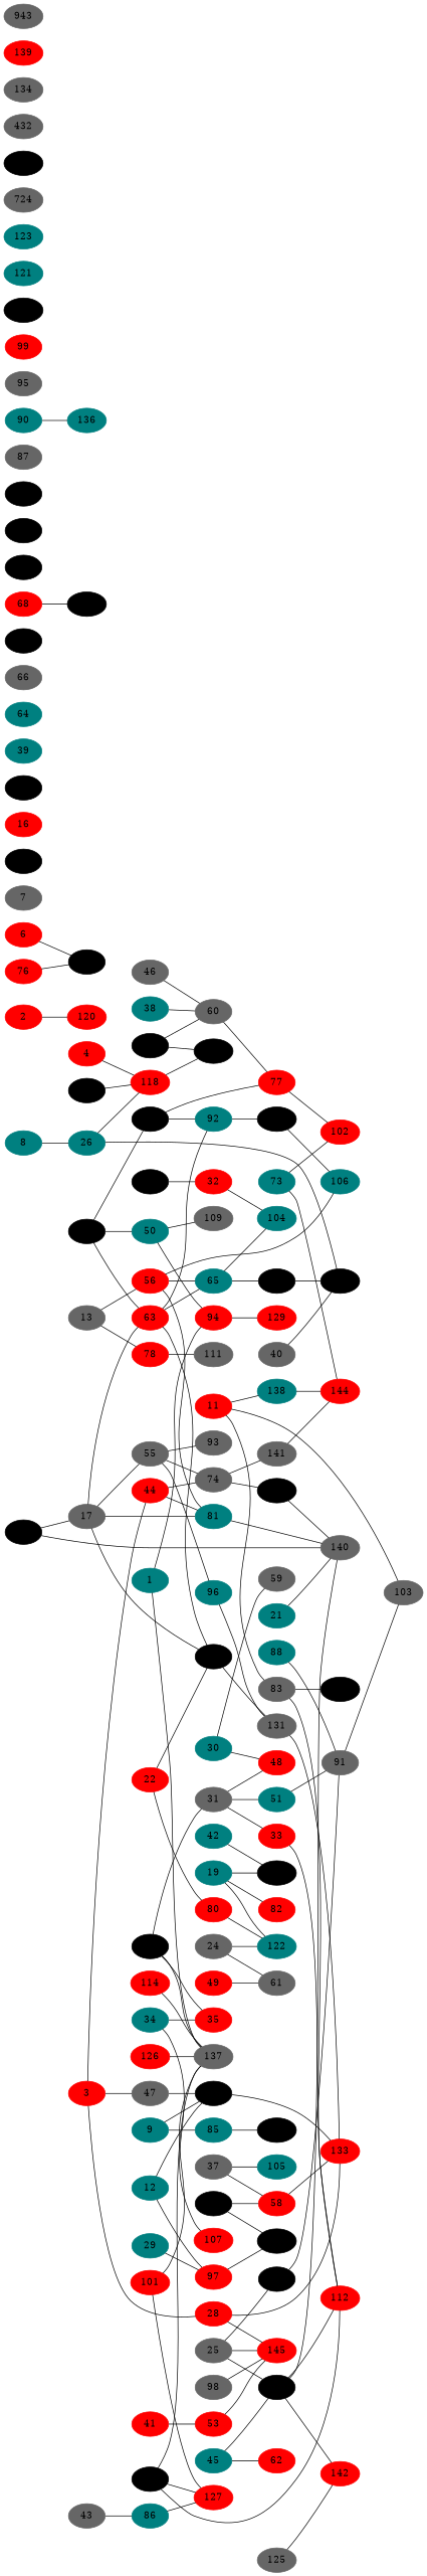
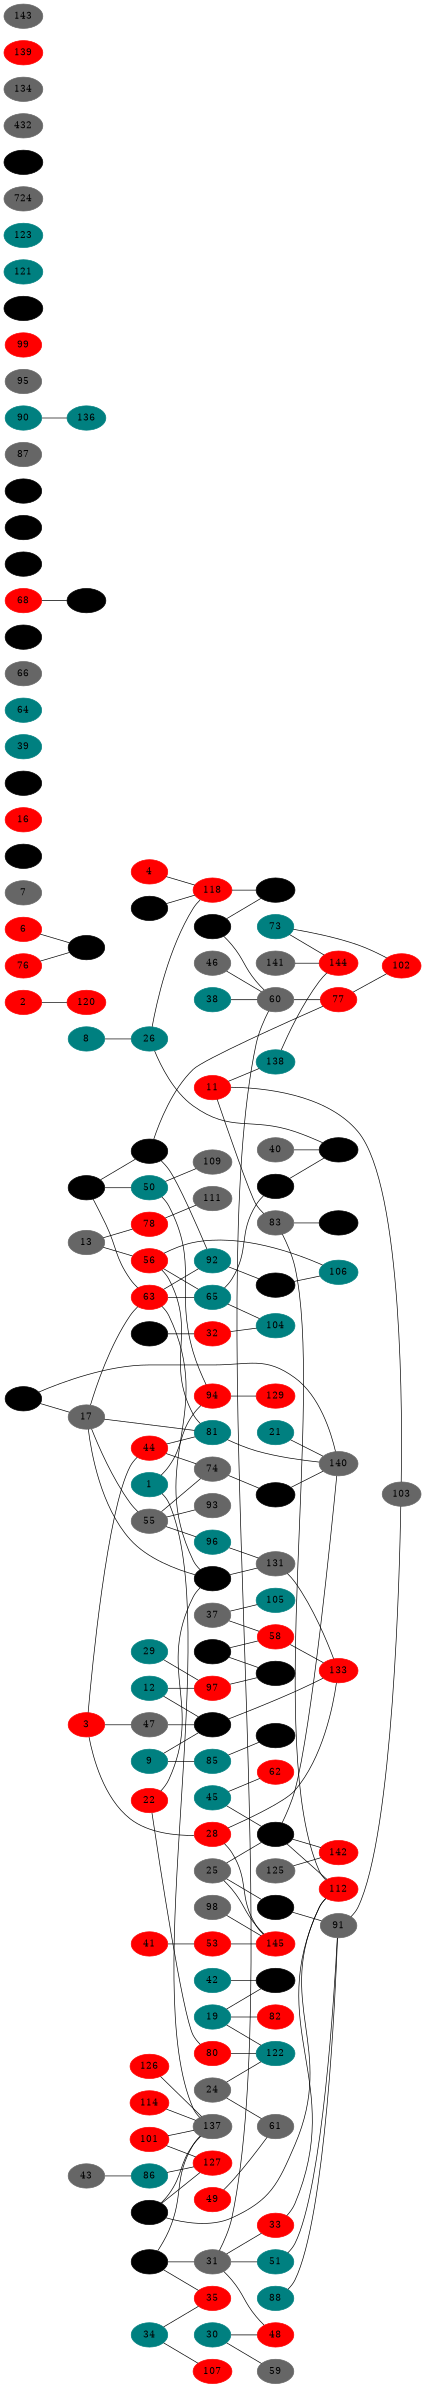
  graph {
    rankdir=LR
    node [color=red style=filled]
    1 [color=teal]
    94
    137 [color=gray40]
    129
    2
    120
    3
    28
    44
    47 [color=gray40]
    145
    133
    81 [color=teal]
    74 [color=gray40]
    75 [color=black]
    4
    118
    128 [color=black]
    5 [color=black]
    50 [color=teal]
    52 [color=black]
    63
    109 [color=gray40]
    77
    92 [color=teal]
    72 [color=black]
    65 [color=teal]
    89 [color=black]
    6
    7 [color=gray40]
    8 [color=teal]
    26 [color=teal]
    113 [color=black]
    9 [color=teal]
    85 [color=teal]
    119 [color=black]
    10 [color=black]
    60 [color=gray40]
    83 [color=gray40]
    11
    103 [color=gray40]
    138 [color=teal]
    112
    108 [color=black]
    144
    12 [color=teal]
    97
    135 [color=black]
    13 [color=gray40]
    56
    78
    106 [color=teal]
    111 [color=gray40]
    93 [color=gray40]
    14 [color=black]
    17 [color=gray40]
    140 [color=gray40]
    55 [color=gray40]
    15 [color=black]
    16
    96 [color=teal]
    131 [color=gray40]
    18 [color=black]
    19 [color=teal]
    82
    110 [color=black]
    122 [color=teal]
    20 [color=black]
    31 [color=gray40]
    35
    48
    33
    51 [color=teal]
    21 [color=teal]
    22
    80
    23 [color=black]
    32
    104 [color=teal]
    24 [color=gray40]
    61 [color=gray40]
    25 [color=gray40]
    57 [color=black]
    84 [color=black]
    142
    91 [color=gray40]
    27 [color=black]
    29 [color=teal]
    30 [color=teal]
    59 [color=gray40]
    34 [color=teal]
    107
    36 [color=black]
    58
    37 [color=gray40]
    105 [color=teal]
    38 [color=teal]
    39 [color=teal]
    40 [color=gray40]
    41
    53
    42 [color=teal]
    43 [color=gray40]
    86 [color=teal]
    127
    116 [color=black]
    141 [color=gray40]
    45 [color=teal]
    62
    46 [color=gray40]
    49
    102
    100 [color=black]
    54 [color=black]
    71 [color=black]
    64 [color=teal]
    66 [color=gray40]
    67 [color=black]
    115 [color=black]
    68
    69 [color=black]
    70 [color=black]
    73 [color=teal]
    76
    79 [color=black]
    87 [color=gray40]
    88 [color=teal]
    90 [color=teal]
    136 [color=teal]
    95 [color=gray40]
    98 [color=gray40]
    99
    101
    114
    117 [color=black]
    121 [color=teal]
    123 [color=teal]
    n138 [color=gray40 label=724]
    125 [color=gray40]
    126
    130 [color=black]
    n142 [color=gray40 label=432]
    134 [color=gray40]
    139
-   143 [color=gray40 label=943]
+   143 [color=gray40]
    1 -- 94
    1 -- 137
    94 -- 129
    2 -- 120
    3 -- 28
    3 -- 44
    3 -- 47
    28 -- 145
    28 -- 133
    44 -- 81
    44 -- 74
    47 -- 75
    81 -- 140
    74 -- 116
-   74 -- 141
    75 -- 133
    4 -- 118
    118 -- 128
    5 -- 50
    5 -- 52
    5 -- 63
    50 -- 94
    50 -- 109
    52 -- 77
    52 -- 92
    63 -- 92
    63 -- 72
    63 -- 65
    77 -- 102
    92 -- 100
    72 -- 131
    65 -- 104
    65 -- 71
    6 -- 89
    8 -- 26
    26 -- 118
    26 -- 113
    9 -- 75
    9 -- 85
    85 -- 119
    10 -- 128
    10 -- 60
    60 -- 77
    83 -- 112
    83 -- 108
    11 -- 83
    11 -- 103
    11 -- 138
    138 -- 144
    12 -- 75
    12 -- 97
    97 -- 135
    13 -- 56
    13 -- 78
    56 -- 81
    56 -- 65
    56 -- 106
    78 -- 111
    14 -- 17
    14 -- 140
    17 -- 81
    17 -- 63
    17 -- 72
    17 -- 55
    55 -- 74
    55 -- 93
    55 -- 96
    96 -- 131
    131 -- 133
    18 -- 118
    19 -- 82
    19 -- 110
    19 -- 122
    20 -- 137
    20 -- 31
    20 -- 35
+   31 -- 60
    31 -- 48
    31 -- 33
    31 -- 51
    33 -- 112
    51 -- 91
    21 -- 140
    22 -- 72
    22 -- 80
    80 -- 122
    23 -- 32
    32 -- 104
    24 -- 122
    24 -- 61
    25 -- 145
    25 -- 57
    25 -- 84
    57 -- 112
    57 -- 140
    57 -- 142
    84 -- 91
    91 -- 103
    29 -- 97
    30 -- 48
    30 -- 59
    34 -- 35
    34 -- 107
    36 -- 135
    36 -- 58
    58 -- 133
    37 -- 58
    37 -- 105
    38 -- 60
    40 -- 113
    41 -- 53
    53 -- 145
    42 -- 110
    43 -- 86
    86 -- 127
    116 -- 140
    141 -- 144
    45 -- 57
    45 -- 62
    46 -- 60
    49 -- 61
    100 -- 106
    54 -- 137
    54 -- 112
    54 -- 127
    71 -- 113
    68 -- 115
    73 -- 144
    73 -- 102
    76 -- 89
    88 -- 91
    90 -- 136
    98 -- 145
    101 -- 137
    101 -- 127
    114 -- 137
    125 -- 142
    126 -- 137
  }
